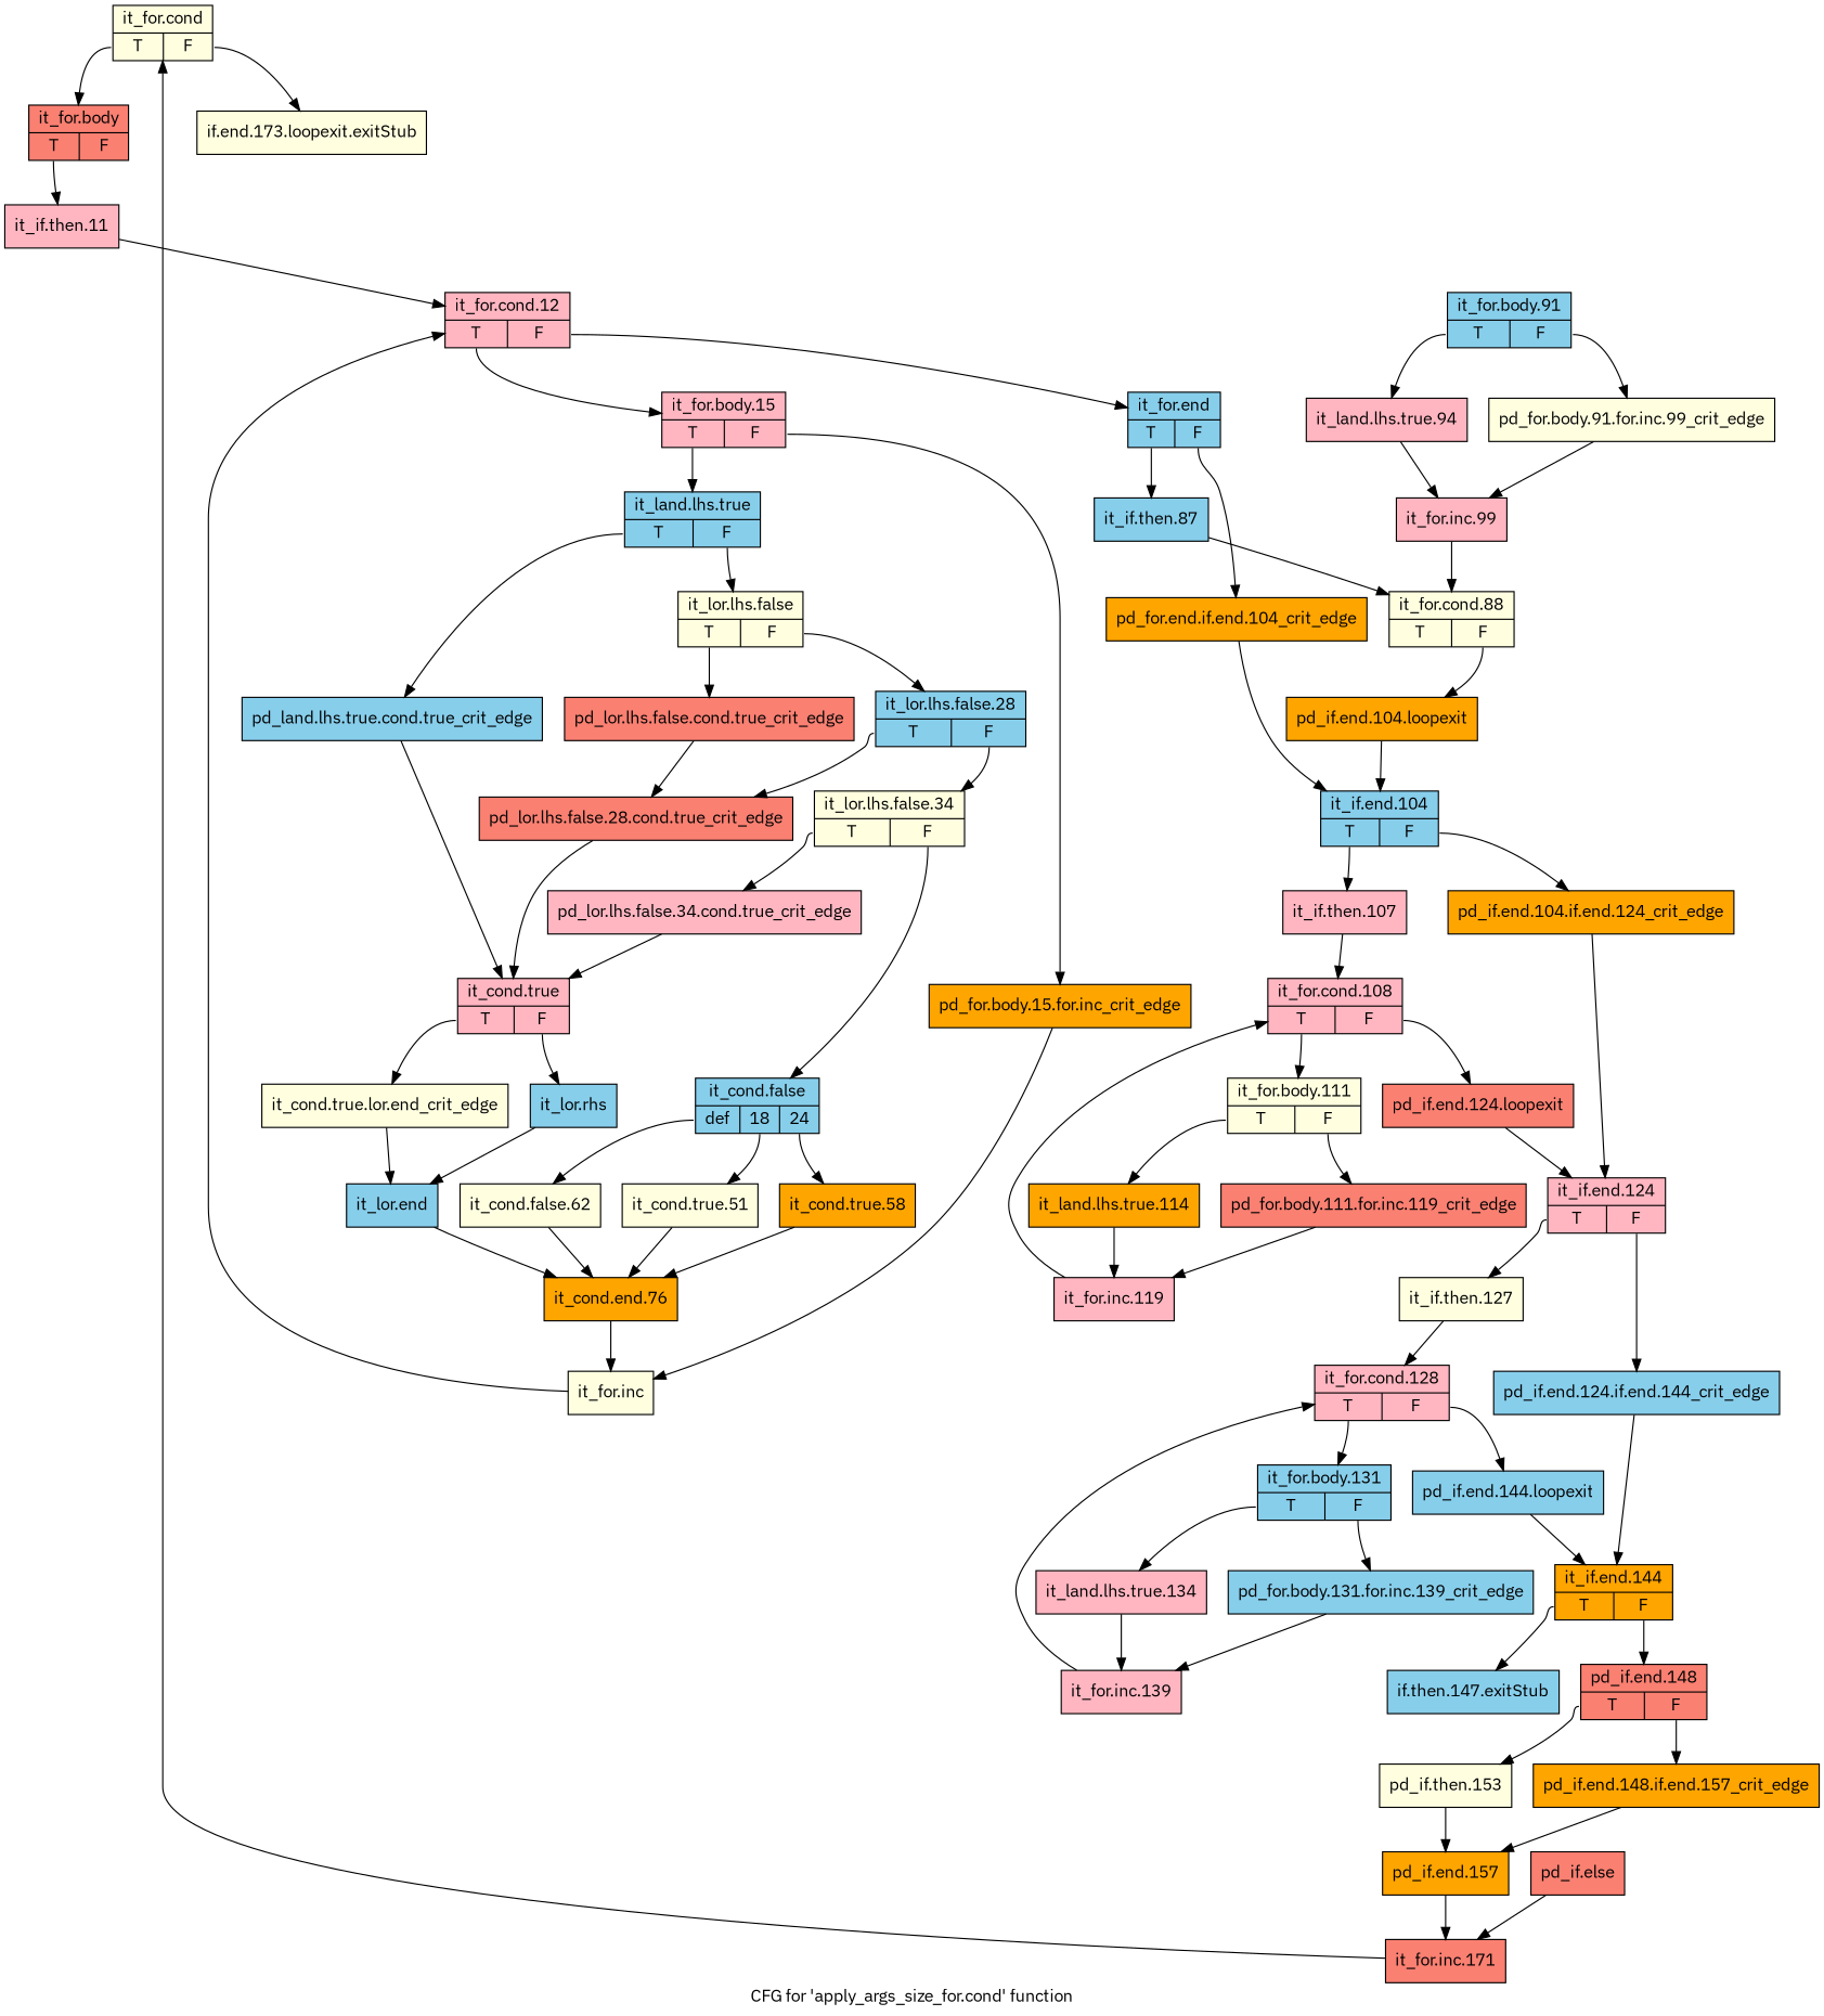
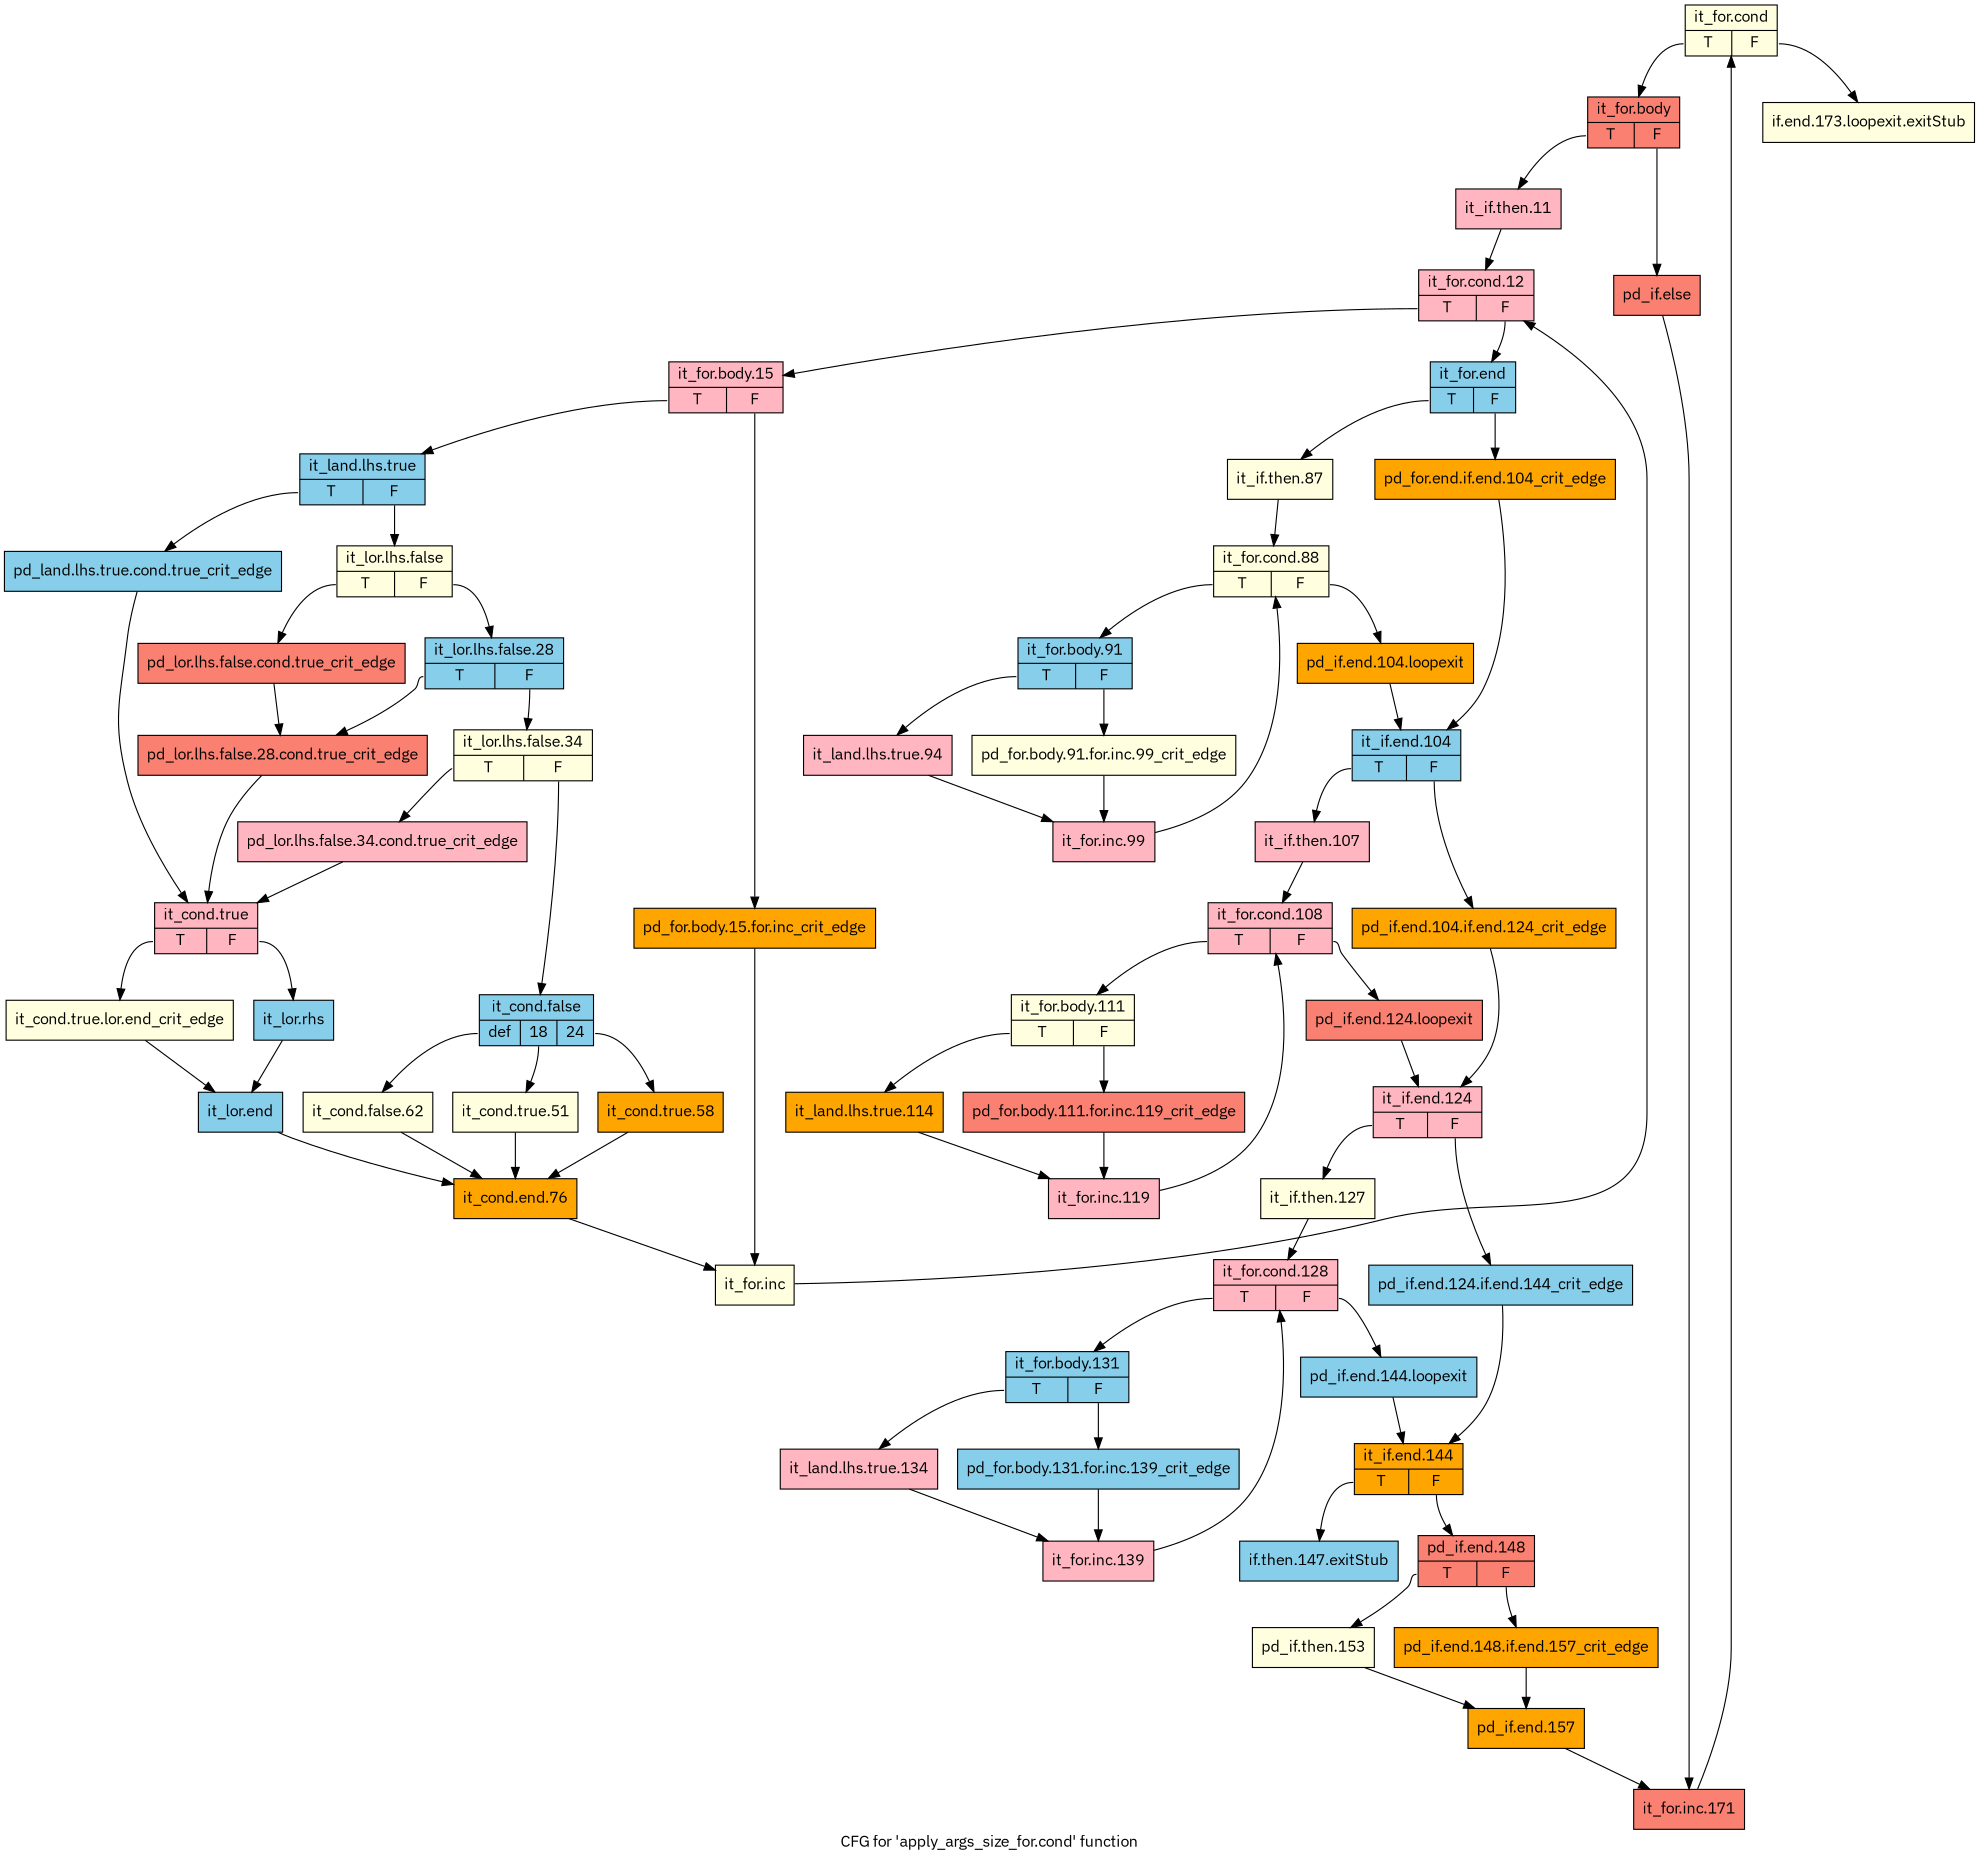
  digraph {
    fontname="IBM Plex Sans"
    label="CFG for 'apply_args_size_for.cond' function"
    node [fillcolor=skyblue fontname="IBM Plex Sans" shape=record style=filled]
    edge [fontname="IBM Plex Sans"]
    n1 [fillcolor=lightyellow label="{it_for.cond|{<s0>T|<s1>F}}"]
    n2 [fillcolor=lightyellow label="{if.end.173.loopexit.exitStub}"]
    n3 [fillcolor=salmon label="{it_for.body|{<s0>T|<s1>F}}"]
    n4 [fillcolor=lightpink label="{it_if.then.11}"]
    n5 [fillcolor=salmon label="{pd_if.else}"]
    n6 [label="{if.then.147.exitStub}"]
    n7 [fillcolor=lightpink label="{it_for.cond.12|{<s0>T|<s1>F}}"]
    n8 [fillcolor=salmon label="{it_for.inc.171}"]
    n9 [fillcolor=lightpink label="{it_for.body.15|{<s0>T|<s1>F}}"]
    n10 [label="{it_for.end|{<s0>T|<s1>F}}"]
    n11 [label="{it_land.lhs.true|{<s0>T|<s1>F}}"]
    n12 [fillcolor=orange label="{pd_for.body.15.for.inc_crit_edge}"]
-   n13 [label="{it_if.then.87}"]
+   n13 [fillcolor=lightyellow label="{it_if.then.87}"]
    n14 [fillcolor=orange label="{pd_for.end.if.end.104_crit_edge}"]
    n15 [label="{pd_land.lhs.true.cond.true_crit_edge}"]
    n16 [fillcolor=lightyellow label="{it_lor.lhs.false|{<s0>T|<s1>F}}"]
    n17 [fillcolor=lightyellow label="{it_for.inc}"]
    n18 [fillcolor=lightyellow label="{it_for.cond.88|{<s0>T|<s1>F}}"]
    n19 [label="{it_if.end.104|{<s0>T|<s1>F}}"]
    n20 [label="{it_for.body.91|{<s0>T|<s1>F}}"]
    n21 [fillcolor=orange label="{pd_if.end.104.loopexit}"]
    n22 [fillcolor=lightpink label="{it_if.then.107}"]
    n23 [fillcolor=orange label="{pd_if.end.104.if.end.124_crit_edge}"]
    n24 [fillcolor=lightpink label="{it_for.cond.108|{<s0>T|<s1>F}}"]
    n25 [fillcolor=lightpink label="{it_if.end.124|{<s0>T|<s1>F}}"]
    n26 [fillcolor=lightpink label="{it_land.lhs.true.94}"]
    n27 [fillcolor=lightyellow label="{pd_for.body.91.for.inc.99_crit_edge}"]
    n28 [fillcolor=lightpink label="{it_for.inc.99}"]
    n29 [fillcolor=lightyellow label="{it_for.body.111|{<s0>T|<s1>F}}"]
    n30 [fillcolor=salmon label="{pd_if.end.124.loopexit}"]
    n31 [fillcolor=lightyellow label="{it_if.then.127}"]
    n32 [label="{pd_if.end.124.if.end.144_crit_edge}"]
    n33 [fillcolor=lightpink label="{it_for.cond.128|{<s0>T|<s1>F}}"]
    n34 [fillcolor=orange label="{it_if.end.144|{<s0>T|<s1>F}}"]
    n35 [fillcolor=orange label="{it_land.lhs.true.114}"]
    n36 [fillcolor=salmon label="{pd_for.body.111.for.inc.119_crit_edge}"]
    n37 [fillcolor=lightpink label="{it_for.inc.119}"]
    n38 [label="{it_for.body.131|{<s0>T|<s1>F}}"]
    n39 [label="{pd_if.end.144.loopexit}"]
    n40 [fillcolor=salmon label="{pd_if.end.148|{<s0>T|<s1>F}}"]
    n41 [fillcolor=lightyellow label="{pd_if.then.153}"]
    n42 [fillcolor=orange label="{pd_if.end.148.if.end.157_crit_edge}"]
    n43 [fillcolor=lightpink label="{it_land.lhs.true.134}"]
    n44 [label="{pd_for.body.131.for.inc.139_crit_edge}"]
    n45 [fillcolor=lightpink label="{it_for.inc.139}"]
    n46 [fillcolor=orange label="{pd_if.end.157}"]
    n47 [fillcolor=lightpink label="{it_cond.true|{<s0>T|<s1>F}}"]
    n48 [fillcolor=salmon label="{pd_lor.lhs.false.cond.true_crit_edge}"]
    n49 [label="{it_lor.lhs.false.28|{<s0>T|<s1>F}}"]
    n50 [fillcolor=lightyellow label="{it_cond.true.lor.end_crit_edge}"]
    n51 [label="{it_lor.rhs}"]
    n52 [fillcolor=salmon label="{pd_lor.lhs.false.28.cond.true_crit_edge}"]
    n53 [fillcolor=lightyellow label="{it_lor.lhs.false.34|{<s0>T|<s1>F}}"]
    n54 [fillcolor=lightpink label="{pd_lor.lhs.false.34.cond.true_crit_edge}"]
    n55 [label="{it_cond.false|{<s0>def|<s1>18|<s2>24}}"]
    n56 [fillcolor=lightyellow label="{it_cond.false.62}"]
    n57 [fillcolor=lightyellow label="{it_cond.true.51}"]
    n58 [fillcolor=orange label="{it_cond.true.58}"]
    n59 [fillcolor=orange label="{it_cond.end.76}"]
    n60 [label="{it_lor.end}"]
    n1 -> n2 [tailport=s1]
    n1 -> n3 [tailport=s0]
    n3 -> n4 [tailport=s0]
+   n3 -> n5 [tailport=s1]
    n4 -> n7
    n5 -> n8
    n7 -> n9 [tailport=s0]
    n7 -> n10 [tailport=s1]
    n8 -> n1
    n9 -> n11 [tailport=s0]
    n9 -> n12 [tailport=s1]
    n10 -> n13 [tailport=s0]
    n10 -> n14 [tailport=s1]
    n11 -> n15 [tailport=s0]
    n11 -> n16 [tailport=s1]
    n12 -> n17
    n13 -> n18
    n14 -> n19
    n15 -> n47
    n16 -> n48 [tailport=s0]
    n16 -> n49 [tailport=s1]
    n17 -> n7
+   n18 -> n20 [tailport=s0]
    n18 -> n21 [tailport=s1]
    n19 -> n22 [tailport=s0]
    n19 -> n23 [tailport=s1]
    n20 -> n26 [tailport=s0]
    n20 -> n27 [tailport=s1]
    n21 -> n19
    n22 -> n24
    n23 -> n25
    n24 -> n29 [tailport=s0]
    n24 -> n30 [tailport=s1]
    n25 -> n31 [tailport=s0]
    n25 -> n32 [tailport=s1]
    n26 -> n28
    n27 -> n28
    n28 -> n18
    n29 -> n35 [tailport=s0]
    n29 -> n36 [tailport=s1]
    n30 -> n25
    n31 -> n33
    n32 -> n34
    n33 -> n38 [tailport=s0]
    n33 -> n39 [tailport=s1]
    n34 -> n6 [tailport=s0]
    n34 -> n40 [tailport=s1]
    n35 -> n37
    n36 -> n37
    n37 -> n24
    n38 -> n43 [tailport=s0]
    n38 -> n44 [tailport=s1]
    n39 -> n34
    n40 -> n41 [tailport=s0]
    n40 -> n42 [tailport=s1]
    n41 -> n46
    n42 -> n46
    n43 -> n45
    n44 -> n45
    n45 -> n33
    n46 -> n8
    n47 -> n50 [tailport=s0]
    n47 -> n51 [tailport=s1]
    n48 -> n52
    n49 -> n52 [tailport=s0]
    n49 -> n53 [tailport=s1]
    n50 -> n60
    n51 -> n60
    n52 -> n47
    n53 -> n54 [tailport=s0]
    n53 -> n55 [tailport=s1]
    n54 -> n47
    n55 -> n56 [tailport=s0]
    n55 -> n57 [tailport=s1]
    n55 -> n58 [tailport=s2]
    n56 -> n59
    n57 -> n59
    n58 -> n59
    n59 -> n17
    n60 -> n59
  }
